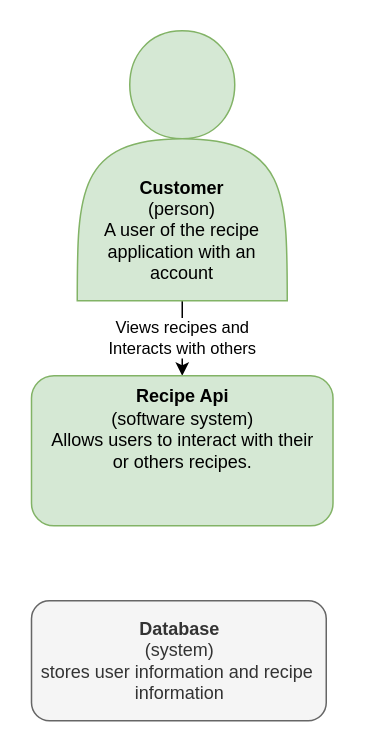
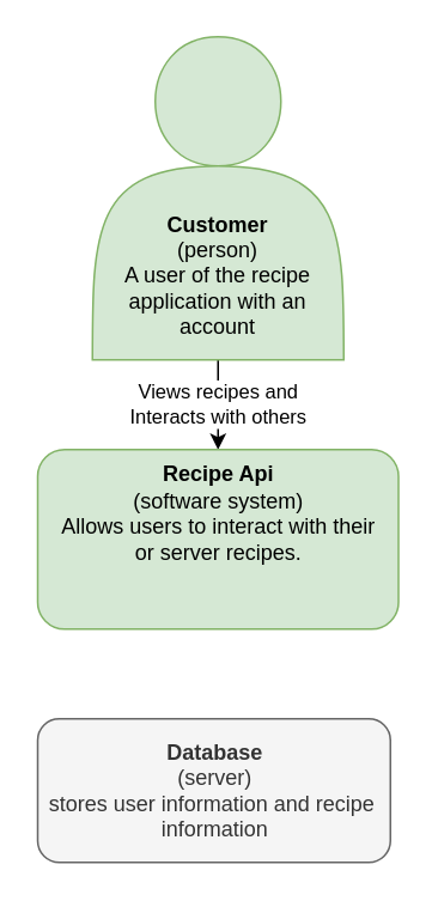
  <mxCell id="0" />
  <mxCell id="1" parent="0" />
  <mxCell id="2" value="Views recipes and&lt;div&gt;Interacts with others&lt;/div&gt;" style="edgeStyle=orthogonalEdgeStyle;rounded=0;orthogonalLoop=1;jettySize=auto;html=1;exitX=0.5;exitY=1;exitDx=0;exitDy=0;entryX=0.5;entryY=0;entryDx=0;entryDy=0;" edge="1" parent="1" source="3" target="4"><mxGeometry relative="1" as="geometry" /></mxCell>
  <mxCell id="3" value="&lt;div&gt;&lt;br&gt;&lt;/div&gt;&lt;div&gt;&lt;br&gt;&lt;/div&gt;&lt;div&gt;&lt;br&gt;&lt;/div&gt;&lt;div&gt;&lt;br&gt;&lt;/div&gt;&lt;div&gt;&lt;br&gt;&lt;/div&gt;&lt;div&gt;&lt;br&gt;&lt;/div&gt;&lt;div&gt;&lt;br&gt;&lt;/div&gt;&lt;b&gt;Customer&lt;/b&gt;&lt;br&gt;(person)&lt;div style=&quot;&quot;&gt;A user of the recipe application with an account&lt;/div&gt;&lt;div style=&quot;&quot;&gt;&lt;br&gt;&lt;/div&gt;" style="shape=actor;whiteSpace=wrap;html=1;fillColor=#d5e8d4;strokeColor=#82b366;" vertex="1" parent="1"><mxGeometry x="51" y="20" width="140" height="180" as="geometry" /></mxCell>
- <mxCell id="4" value="&lt;b&gt;Recipe Api&lt;/b&gt;&lt;div&gt;(software system)&lt;/div&gt;&lt;div&gt;Allows users to interact with their&lt;br&gt;or others recipes.&lt;/div&gt;&lt;div&gt;&lt;br&gt;&lt;div&gt;&lt;br&gt;&lt;/div&gt;&lt;/div&gt;" style="rounded=1;whiteSpace=wrap;html=1;fillColor=#d5e8d4;strokeColor=#82b366;" vertex="1" parent="1"><mxGeometry x="20.5" y="250" width="201" height="100" as="geometry" /></mxCell>
- <mxCell id="5" value="&lt;b&gt;Database&lt;/b&gt;&lt;div&gt;(system)&lt;br&gt;stores user information and recipe&amp;nbsp;&lt;br&gt;information&lt;/div&gt;" style="rounded=1;whiteSpace=wrap;html=1;fillColor=#f5f5f5;fontColor=#333333;strokeColor=#666666;" vertex="1" parent="1"><mxGeometry x="20.5" y="400" width="196.5" height="80" as="geometry" /></mxCell>
+ <mxCell id="4" value="&lt;b&gt;Recipe Api&lt;/b&gt;&lt;div&gt;(software system)&lt;/div&gt;&lt;div&gt;Allows users to interact with their&lt;br&gt;or server recipes.&lt;/div&gt;&lt;div&gt;&lt;br&gt;&lt;div&gt;&lt;br&gt;&lt;/div&gt;&lt;/div&gt;" style="rounded=1;whiteSpace=wrap;html=1;fillColor=#d5e8d4;strokeColor=#82b366;" vertex="1" parent="1"><mxGeometry x="20.5" y="250" width="201" height="100" as="geometry" /></mxCell>
+ <mxCell id="5" value="&lt;b&gt;Database&lt;/b&gt;&lt;div&gt;(server)&lt;br&gt;stores user information and recipe&amp;nbsp;&lt;br&gt;information&lt;/div&gt;" style="rounded=1;whiteSpace=wrap;html=1;fillColor=#f5f5f5;fontColor=#333333;strokeColor=#666666;" vertex="1" parent="1"><mxGeometry x="20.5" y="400" width="196.5" height="80" as="geometry" /></mxCell>
